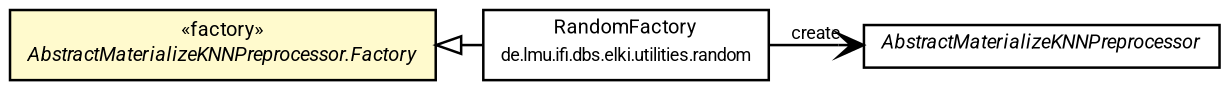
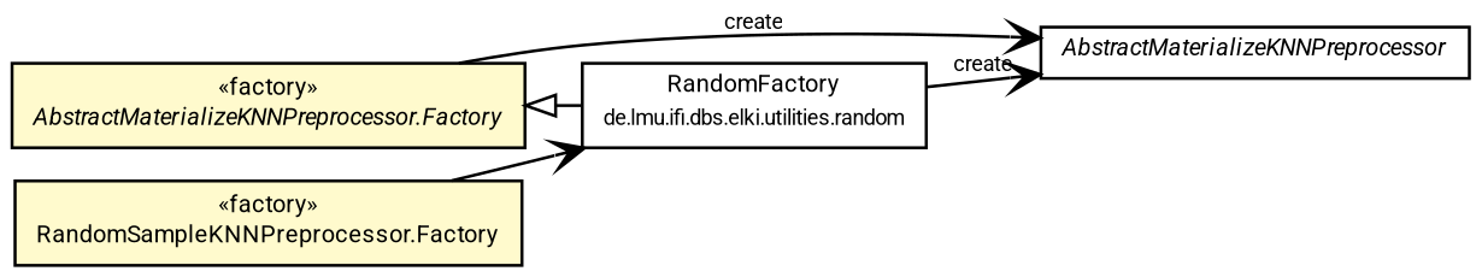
  digraph {
    nodesep=0.15
    rankdir=LR
    ranksep=0.25
    node [fontcolor=black fontname=Roboto fontsize=8 margin=0 shape=plaintext]
    edge [arrowhead=open color=black fontname=Roboto fontsize=7 labelfontname=Roboto labelfontsize=7 weight=1]
    n1 [height=0 label=<<table title="de.lmu.ifi.dbs.elki.utilities.random.RandomFactory" border="0" cellborder="1" cellspacing="0" cellpadding="2" href="../../../utilities/random/RandomFactory.html" target="_parent"> 		<tr><td><table border="0" cellspacing="0" cellpadding="1"> 		<tr><td align="center" balign="center"> <font face="Roboto">RandomFactory</font> </td></tr> 		<tr><td align="center" balign="center"> <font face="Roboto" point-size="7.0">de.lmu.ifi.dbs.elki.utilities.random</font> </td></tr> 		</table></td></tr> 		</table>> width=0]
    n2 [height=0 label=<<table title="de.lmu.ifi.dbs.elki.index.preprocessed.knn.AbstractMaterializeKNNPreprocessor" border="0" cellborder="1" cellspacing="0" cellpadding="2" href="AbstractMaterializeKNNPreprocessor.html" target="_parent"> 		<tr><td><table border="0" cellspacing="0" cellpadding="1"> 		<tr><td align="center" balign="center"> <font face="Roboto"><i>AbstractMaterializeKNNPreprocessor</i></font> </td></tr> 		</table></td></tr> 		</table>> width=0]
+   n3 [height=0 label=<<table title="de.lmu.ifi.dbs.elki.index.preprocessed.knn.RandomSampleKNNPreprocessor.Factory" border="0" cellborder="1" cellspacing="0" cellpadding="2" bgcolor="lemonChiffon" href="RandomSampleKNNPreprocessor.Factory.html" target="_parent"> 		<tr><td><table border="0" cellspacing="0" cellpadding="1"> 		<tr><td align="center" balign="center"> &#171;factory&#187; </td></tr> 		<tr><td align="center" balign="center"> <font face="Roboto">RandomSampleKNNPreprocessor.Factory</font> </td></tr> 		</table></td></tr> 		</table>> width=0]
    n4 [height=0 label=<<table title="de.lmu.ifi.dbs.elki.index.preprocessed.knn.AbstractMaterializeKNNPreprocessor.Factory" border="0" cellborder="1" cellspacing="0" cellpadding="2" bgcolor="LemonChiffon" href="AbstractMaterializeKNNPreprocessor.Factory.html" target="_parent"> 		<tr><td><table border="0" cellspacing="0" cellpadding="1"> 		<tr><td align="center" balign="center"> &#171;factory&#187; </td></tr> 		<tr><td align="center" balign="center"> <font face="Roboto"><i>AbstractMaterializeKNNPreprocessor.Factory</i></font> </td></tr> 		</table></td></tr> 		</table>> width=0]
    n1 -> n2 [label=create]
+   n3 -> n1
    n4 -> n1 [arrowtail=empty dir=back weight=10 arrowhead=""]
+   n4 -> n2 [label=create]
  }
